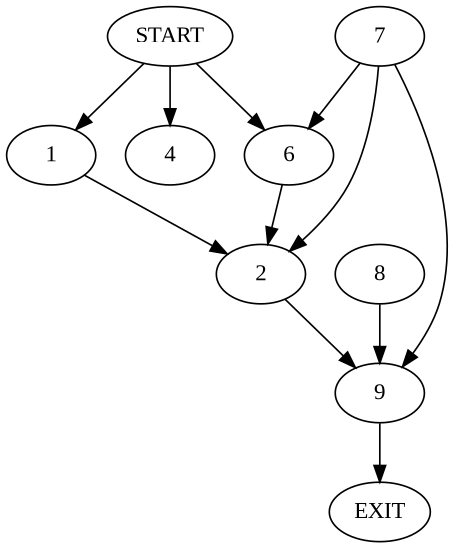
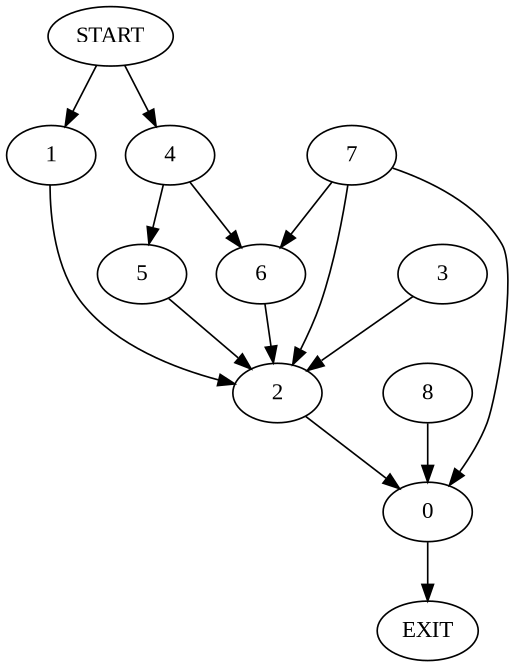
  digraph {
    fontname="Liberation Serif"
    node [fontname="Liberation Serif"]
    edge [fontname="Liberation Serif"]
    n1 [label=START]
    1
    4
    2
    n5 [label=EXIT]
-   9
+   9 [label=0]
+   3
+   5
    6
    8
    7
    n1 -> 1
    n1 -> 4
    1 -> 2
-   n1 -> 6
+   4 -> 5
+   4 -> 6
    2 -> 9
    9 -> n5
+   3 -> 2
+   5 -> 2
    6 -> 2
    8 -> 9
    7 -> 2
    7 -> 9
    7 -> 6
  }
